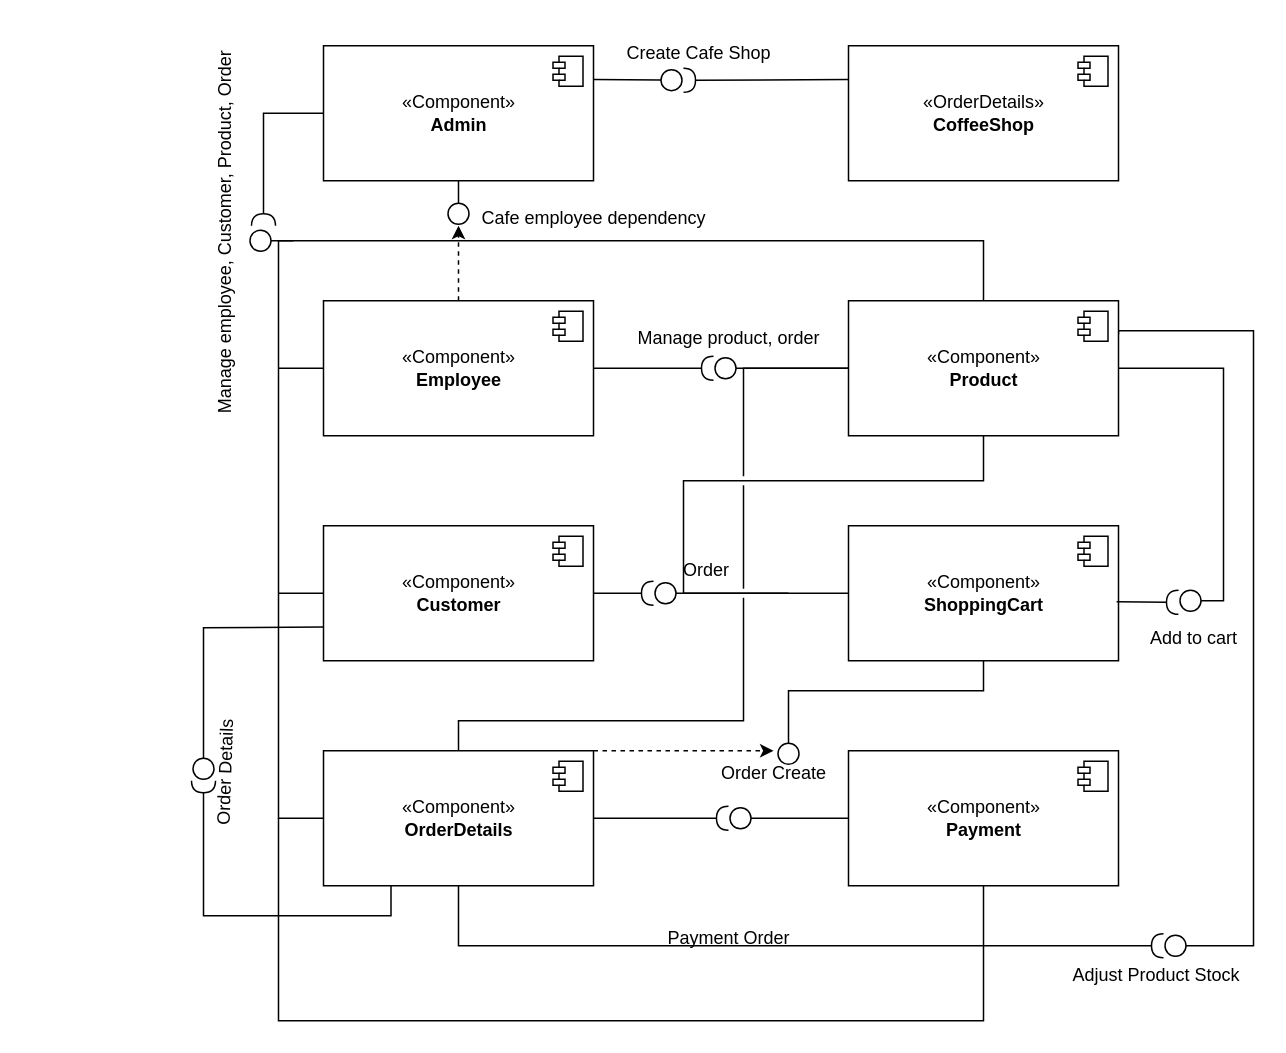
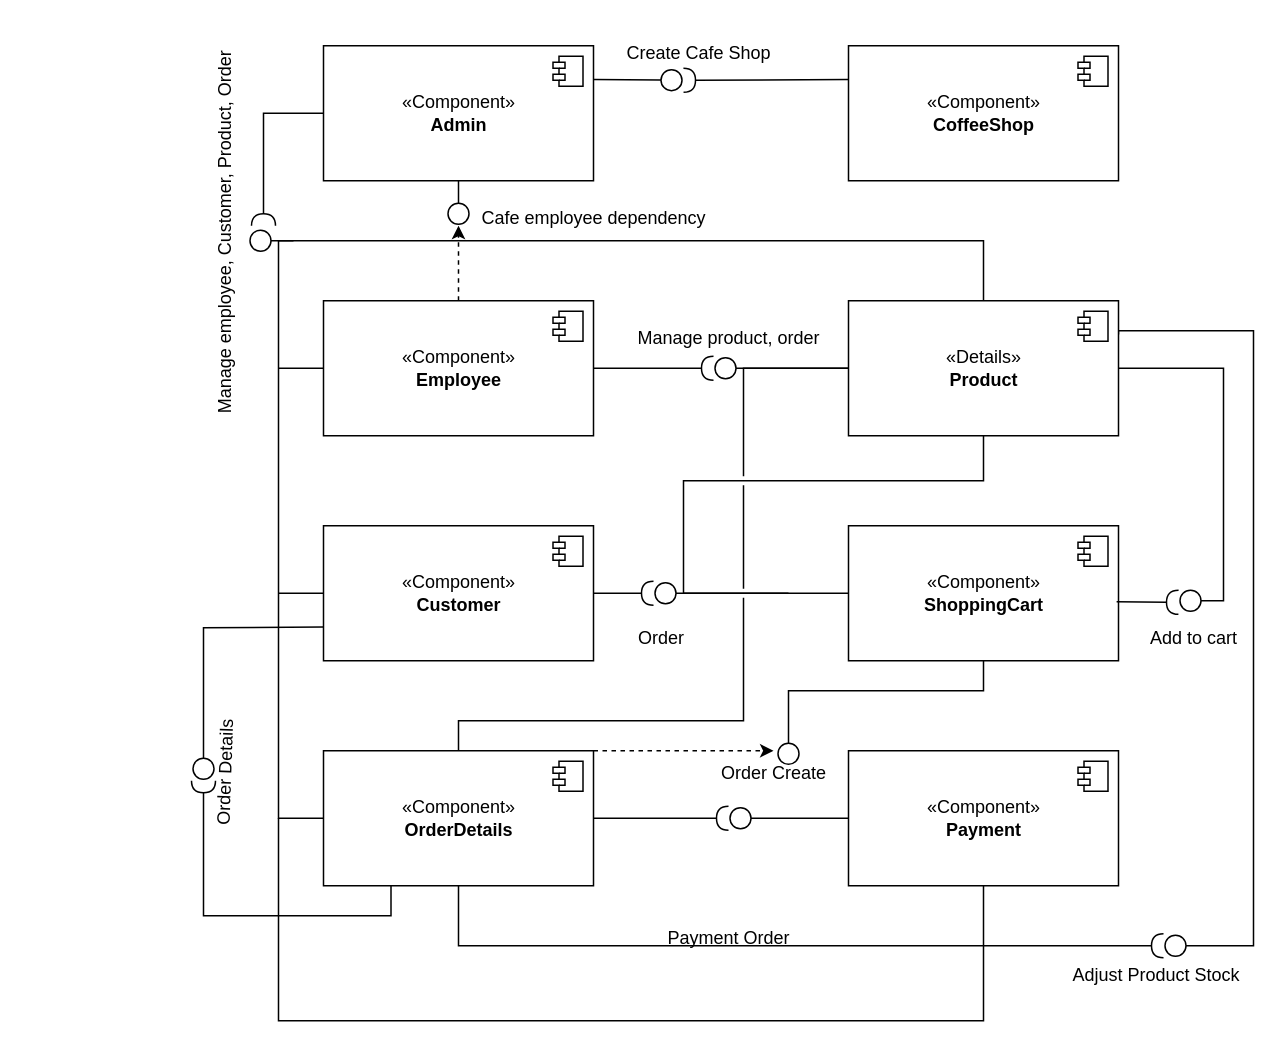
  <mxCell id="0" />
  <mxCell id="1" parent="0" />
  <mxCell id="2" style="edgeStyle=none;rounded=0;orthogonalLoop=1;jettySize=auto;html=1;startArrow=none;startFill=0;endArrow=halfCircle;endFill=0;" parent="1" source="3" edge="1"><mxGeometry relative="1" as="geometry"><mxPoint x="175" y="150" as="targetPoint" /><Array as="points"><mxPoint x="175" y="75" /></Array></mxGeometry></mxCell>
  <mxCell id="3" value="«Component»&lt;br&gt;&lt;b&gt;Admin&lt;/b&gt;" style="html=1;dropTarget=0;" parent="1" vertex="1"><mxGeometry x="215" y="30" width="180" height="90" as="geometry" /></mxCell>
  <mxCell id="4" value="" style="shape=module;jettyWidth=8;jettyHeight=4;" parent="3" vertex="1"><mxGeometry x="1" width="20" height="20" relative="1" as="geometry"><mxPoint x="-27" y="7" as="offset" /></mxGeometry></mxCell>
  <mxCell id="5" style="edgeStyle=orthogonalEdgeStyle;rounded=0;orthogonalLoop=1;jettySize=auto;html=1;startArrow=none;startFill=0;endArrow=none;endFill=0;" parent="1" source="7" edge="1"><mxGeometry relative="1" as="geometry"><mxPoint x="185" y="245" as="targetPoint" /></mxGeometry></mxCell>
  <mxCell id="6" style="edgeStyle=orthogonalEdgeStyle;rounded=0;orthogonalLoop=1;jettySize=auto;html=1;endArrow=classic;endFill=1;dashed=1;" edge="1" parent="1" source="7"><mxGeometry relative="1" as="geometry"><mxPoint x="305" y="150" as="targetPoint" /><Array as="points" /></mxGeometry></mxCell>
  <mxCell id="7" value="«Component»&lt;br&gt;&lt;b&gt;Employee&lt;/b&gt;" style="html=1;dropTarget=0;" parent="1" vertex="1"><mxGeometry x="215" y="200" width="180" height="90" as="geometry" /></mxCell>
  <mxCell id="8" value="" style="shape=module;jettyWidth=8;jettyHeight=4;" parent="7" vertex="1"><mxGeometry x="1" width="20" height="20" relative="1" as="geometry"><mxPoint x="-27" y="7" as="offset" /></mxGeometry></mxCell>
  <mxCell id="9" style="edgeStyle=orthogonalEdgeStyle;rounded=0;orthogonalLoop=1;jettySize=auto;html=1;startArrow=none;startFill=0;endArrow=none;endFill=0;" parent="1" source="10" edge="1"><mxGeometry relative="1" as="geometry"><mxPoint x="185" y="395" as="targetPoint" /></mxGeometry></mxCell>
  <mxCell id="10" value="«Component»&lt;br&gt;&lt;b&gt;Customer&lt;/b&gt;" style="html=1;dropTarget=0;" parent="1" vertex="1"><mxGeometry x="215" y="350" width="180" height="90" as="geometry" /></mxCell>
  <mxCell id="11" value="" style="shape=module;jettyWidth=8;jettyHeight=4;" parent="10" vertex="1"><mxGeometry x="1" width="20" height="20" relative="1" as="geometry"><mxPoint x="-27" y="7" as="offset" /></mxGeometry></mxCell>
- <mxCell id="12" value="«OrderDetails»&lt;br&gt;&lt;b&gt;CoffeeShop&lt;/b&gt;" style="html=1;dropTarget=0;" parent="1" vertex="1"><mxGeometry x="565" y="30" width="180" height="90" as="geometry" /></mxCell>
+ <mxCell id="12" value="«Component»&lt;br&gt;&lt;b&gt;CoffeeShop&lt;/b&gt;" style="html=1;dropTarget=0;" parent="1" vertex="1"><mxGeometry x="565" y="30" width="180" height="90" as="geometry" /></mxCell>
  <mxCell id="13" value="" style="shape=module;jettyWidth=8;jettyHeight=4;" parent="12" vertex="1"><mxGeometry x="1" width="20" height="20" relative="1" as="geometry"><mxPoint x="-27" y="7" as="offset" /></mxGeometry></mxCell>
  <mxCell id="14" style="edgeStyle=none;rounded=0;orthogonalLoop=1;jettySize=auto;html=1;startArrow=none;startFill=0;endArrow=circle;endFill=0;" parent="1" source="17" edge="1"><mxGeometry relative="1" as="geometry"><mxPoint x="165" y="160" as="targetPoint" /><Array as="points"><mxPoint x="655" y="160" /></Array></mxGeometry></mxCell>
  <mxCell id="15" style="edgeStyle=orthogonalEdgeStyle;rounded=0;orthogonalLoop=1;jettySize=auto;html=1;entryX=0;entryY=0.5;entryDx=0;entryDy=0;startArrow=none;startFill=0;endArrow=none;endFill=0;" parent="1" source="17" target="20" edge="1"><mxGeometry relative="1" as="geometry"><Array as="points"><mxPoint x="655" y="320" /><mxPoint x="455" y="320" /><mxPoint x="455" y="395" /></Array></mxGeometry></mxCell>
  <mxCell id="16" style="edgeStyle=orthogonalEdgeStyle;rounded=0;sketch=0;jumpStyle=gap;orthogonalLoop=1;jettySize=auto;html=1;shadow=0;strokeColor=default;startArrow=none;startFill=0;endArrow=circle;endFill=0;exitX=1;exitY=0.25;exitDx=0;exitDy=0;" parent="1" source="17" edge="1"><mxGeometry relative="1" as="geometry"><mxPoint x="775" y="630" as="targetPoint" /><Array as="points"><mxPoint x="745" y="220" /><mxPoint x="835" y="220" /><mxPoint x="835" y="630" /></Array></mxGeometry></mxCell>
- <mxCell id="17" value="«Component»&lt;br&gt;&lt;b&gt;Product&lt;/b&gt;" style="html=1;dropTarget=0;" parent="1" vertex="1"><mxGeometry x="565" y="200" width="180" height="90" as="geometry" /></mxCell>
+ <mxCell id="17" value="«Details»&lt;br&gt;&lt;b&gt;Product&lt;/b&gt;" style="html=1;dropTarget=0;" parent="1" vertex="1"><mxGeometry x="565" y="200" width="180" height="90" as="geometry" /></mxCell>
  <mxCell id="18" value="" style="shape=module;jettyWidth=8;jettyHeight=4;" parent="17" vertex="1"><mxGeometry x="1" width="20" height="20" relative="1" as="geometry"><mxPoint x="-27" y="7" as="offset" /></mxGeometry></mxCell>
  <mxCell id="19" style="edgeStyle=orthogonalEdgeStyle;rounded=0;sketch=0;jumpStyle=gap;orthogonalLoop=1;jettySize=auto;html=1;shadow=0;strokeColor=default;startArrow=none;startFill=0;endArrow=circle;endFill=0;" parent="1" source="20" edge="1"><mxGeometry relative="1" as="geometry"><mxPoint x="525" y="510" as="targetPoint" /><Array as="points"><mxPoint x="655" y="460" /><mxPoint x="525" y="460" /><mxPoint x="525" y="470" /></Array></mxGeometry></mxCell>
  <mxCell id="20" value="«Component»&lt;br&gt;&lt;b&gt;ShoppingCart&lt;/b&gt;" style="html=1;dropTarget=0;" parent="1" vertex="1"><mxGeometry x="565" y="350" width="180" height="90" as="geometry" /></mxCell>
  <mxCell id="21" value="" style="shape=module;jettyWidth=8;jettyHeight=4;" parent="20" vertex="1"><mxGeometry x="1" width="20" height="20" relative="1" as="geometry"><mxPoint x="-27" y="7" as="offset" /></mxGeometry></mxCell>
  <mxCell id="22" style="edgeStyle=orthogonalEdgeStyle;rounded=0;orthogonalLoop=1;jettySize=auto;html=1;startArrow=none;startFill=0;endArrow=none;endFill=0;exitX=0;exitY=0.5;exitDx=0;exitDy=0;" parent="1" source="28" edge="1"><mxGeometry relative="1" as="geometry"><mxPoint x="195" y="160" as="targetPoint" /><Array as="points"><mxPoint x="185" y="545" /><mxPoint x="185" y="160" /></Array></mxGeometry></mxCell>
  <mxCell id="23" style="edgeStyle=orthogonalEdgeStyle;rounded=0;orthogonalLoop=1;jettySize=auto;html=1;startArrow=none;startFill=0;endArrow=halfCircle;endFill=0;" parent="1" source="28" edge="1"><mxGeometry relative="1" as="geometry"><mxPoint x="485" y="545" as="targetPoint" /></mxGeometry></mxCell>
  <mxCell id="24" style="edgeStyle=orthogonalEdgeStyle;rounded=0;orthogonalLoop=1;jettySize=auto;html=1;startArrow=none;startFill=0;endArrow=none;endFill=0;shadow=0;sketch=0;strokeColor=default;jumpStyle=gap;entryX=0;entryY=0.5;entryDx=0;entryDy=0;" parent="1" source="28" target="17" edge="1"><mxGeometry relative="1" as="geometry"><mxPoint x="485" y="260" as="targetPoint" /><Array as="points"><mxPoint x="305" y="480" /><mxPoint x="495" y="480" /><mxPoint x="495" y="245" /></Array></mxGeometry></mxCell>
  <mxCell id="25" style="edgeStyle=orthogonalEdgeStyle;rounded=0;sketch=0;jumpStyle=gap;orthogonalLoop=1;jettySize=auto;html=1;shadow=0;strokeColor=default;startArrow=none;startFill=0;endArrow=halfCircle;endFill=0;exitX=0.25;exitY=1;exitDx=0;exitDy=0;" parent="1" source="28" edge="1"><mxGeometry relative="1" as="geometry"><mxPoint x="135" y="520" as="targetPoint" /><Array as="points"><mxPoint x="260" y="610" /><mxPoint x="135" y="610" /></Array></mxGeometry></mxCell>
  <mxCell id="26" style="edgeStyle=orthogonalEdgeStyle;rounded=0;sketch=0;jumpStyle=gap;orthogonalLoop=1;jettySize=auto;html=1;shadow=0;strokeColor=default;startArrow=none;startFill=0;endArrow=classic;endFill=1;dashed=1;exitX=1;exitY=0;exitDx=0;exitDy=0;" parent="1" source="28" edge="1"><mxGeometry relative="1" as="geometry"><mxPoint x="515" y="500" as="targetPoint" /><Array as="points"><mxPoint x="455" y="500" /><mxPoint x="455" y="500" /></Array></mxGeometry></mxCell>
  <mxCell id="27" style="edgeStyle=orthogonalEdgeStyle;rounded=0;sketch=0;jumpStyle=gap;orthogonalLoop=1;jettySize=auto;html=1;shadow=0;strokeColor=default;startArrow=none;startFill=0;endArrow=halfCircle;endFill=0;" parent="1" source="28" edge="1"><mxGeometry relative="1" as="geometry"><mxPoint x="775" y="630" as="targetPoint" /><Array as="points"><mxPoint x="305" y="630" /><mxPoint x="765" y="630" /></Array></mxGeometry></mxCell>
  <mxCell id="28" value="«Component»&lt;br&gt;&lt;b&gt;OrderDetails&lt;/b&gt;" style="html=1;dropTarget=0;" parent="1" vertex="1"><mxGeometry x="215" y="500" width="180" height="90" as="geometry" /></mxCell>
  <mxCell id="29" value="" style="shape=module;jettyWidth=8;jettyHeight=4;" parent="28" vertex="1"><mxGeometry x="1" width="20" height="20" relative="1" as="geometry"><mxPoint x="-27" y="7" as="offset" /></mxGeometry></mxCell>
  <mxCell id="30" style="edgeStyle=orthogonalEdgeStyle;rounded=0;orthogonalLoop=1;jettySize=auto;html=1;startArrow=none;startFill=0;endArrow=none;endFill=0;" parent="1" source="32" edge="1"><mxGeometry relative="1" as="geometry"><mxPoint x="185" y="545" as="targetPoint" /><Array as="points"><mxPoint x="655" y="680" /><mxPoint x="185" y="680" /></Array></mxGeometry></mxCell>
  <mxCell id="31" style="edgeStyle=orthogonalEdgeStyle;rounded=0;orthogonalLoop=1;jettySize=auto;html=1;startArrow=none;startFill=0;endArrow=circle;endFill=0;" parent="1" source="32" edge="1"><mxGeometry relative="1" as="geometry"><mxPoint x="485" y="545" as="targetPoint" /></mxGeometry></mxCell>
  <mxCell id="32" value="«Component»&lt;br&gt;&lt;b&gt;Payment&lt;/b&gt;" style="html=1;dropTarget=0;" parent="1" vertex="1"><mxGeometry x="565" y="500" width="180" height="90" as="geometry" /></mxCell>
  <mxCell id="33" value="" style="shape=module;jettyWidth=8;jettyHeight=4;" parent="32" vertex="1"><mxGeometry x="1" width="20" height="20" relative="1" as="geometry"><mxPoint x="-27" y="7" as="offset" /></mxGeometry></mxCell>
  <mxCell id="34" value="" style="endArrow=circle;html=1;rounded=0;startArrow=none;startFill=0;endFill=0;exitX=1;exitY=0.25;exitDx=0;exitDy=0;" parent="1" source="3" edge="1"><mxGeometry width="50" height="50" relative="1" as="geometry"><mxPoint x="145" y="320" as="sourcePoint" /><mxPoint x="455" y="53" as="targetPoint" /></mxGeometry></mxCell>
  <mxCell id="35" value="" style="endArrow=halfCircle;html=1;rounded=0;startArrow=none;startFill=0;endFill=0;exitX=1;exitY=0.5;exitDx=0;exitDy=0;" parent="1" source="7" edge="1"><mxGeometry width="50" height="50" relative="1" as="geometry"><mxPoint x="225" y="52.5" as="sourcePoint" /><mxPoint x="475" y="245" as="targetPoint" /></mxGeometry></mxCell>
  <mxCell id="36" value="" style="endArrow=halfCircle;html=1;rounded=0;endFill=0;exitX=0;exitY=0.25;exitDx=0;exitDy=0;" parent="1" source="12" edge="1"><mxGeometry width="50" height="50" relative="1" as="geometry"><mxPoint x="135" y="350" as="sourcePoint" /><mxPoint x="455" y="53" as="targetPoint" /></mxGeometry></mxCell>
  <mxCell id="37" value="" style="endArrow=circle;html=1;rounded=0;endFill=0;exitX=0;exitY=0.5;exitDx=0;exitDy=0;" parent="1" source="17" edge="1"><mxGeometry width="50" height="50" relative="1" as="geometry"><mxPoint x="575" y="62.5" as="sourcePoint" /><mxPoint x="475" y="245" as="targetPoint" /></mxGeometry></mxCell>
  <mxCell id="38" value="" style="endArrow=halfCircle;html=1;rounded=0;startArrow=none;startFill=0;endFill=0;exitX=1;exitY=0.5;exitDx=0;exitDy=0;" parent="1" source="10" edge="1"><mxGeometry width="50" height="50" relative="1" as="geometry"><mxPoint x="405" y="255" as="sourcePoint" /><mxPoint x="435" y="395" as="targetPoint" /></mxGeometry></mxCell>
  <mxCell id="39" value="" style="endArrow=circle;html=1;rounded=0;endFill=0;" parent="1" edge="1"><mxGeometry width="50" height="50" relative="1" as="geometry"><mxPoint x="525" y="395" as="sourcePoint" /><mxPoint x="435" y="395" as="targetPoint" /><Array as="points" /></mxGeometry></mxCell>
  <mxCell id="40" value="" style="endArrow=halfCircle;html=1;rounded=0;startArrow=none;startFill=0;endFill=0;exitX=0.993;exitY=0.563;exitDx=0;exitDy=0;exitPerimeter=0;" parent="1" source="20" edge="1"><mxGeometry width="50" height="50" relative="1" as="geometry"><mxPoint x="405" y="405" as="sourcePoint" /><mxPoint x="785" y="401" as="targetPoint" /></mxGeometry></mxCell>
  <mxCell id="41" value="" style="endArrow=circle;html=1;rounded=0;endFill=0;exitX=1;exitY=0.5;exitDx=0;exitDy=0;" parent="1" source="17" edge="1"><mxGeometry width="50" height="50" relative="1" as="geometry"><mxPoint x="575" y="255" as="sourcePoint" /><mxPoint x="785" y="400" as="targetPoint" /><Array as="points"><mxPoint x="815" y="245" /><mxPoint x="815" y="400" /></Array></mxGeometry></mxCell>
  <mxCell id="42" value="Add to cart" style="text;html=1;align=center;verticalAlign=middle;resizable=0;points=[];autosize=1;strokeColor=none;fillColor=none;" parent="1" vertex="1"><mxGeometry x="755" y="410" width="80" height="30" as="geometry" /></mxCell>
  <mxCell id="43" value="" style="endArrow=circle;html=1;rounded=0;endFill=0;exitX=0;exitY=0.75;exitDx=0;exitDy=0;" parent="1" source="10" edge="1"><mxGeometry width="50" height="50" relative="1" as="geometry"><mxPoint x="575" y="255" as="sourcePoint" /><mxPoint x="135" y="520" as="targetPoint" /><Array as="points"><mxPoint x="135" y="418" /></Array></mxGeometry></mxCell>
  <mxCell id="44" value="Order Create" style="text;html=1;align=center;verticalAlign=middle;resizable=0;points=[];autosize=1;strokeColor=none;fillColor=none;" parent="1" vertex="1"><mxGeometry x="465" y="500" width="100" height="30" as="geometry" /></mxCell>
  <mxCell id="45" value="Payment Order" style="text;html=1;align=center;verticalAlign=middle;resizable=0;points=[];autosize=1;strokeColor=none;fillColor=none;" parent="1" vertex="1"><mxGeometry x="435" y="610" width="100" height="30" as="geometry" /></mxCell>
  <mxCell id="46" value="Order Details" style="text;html=1;align=center;verticalAlign=middle;resizable=0;points=[];autosize=1;strokeColor=none;fillColor=none;rotation=-88;" parent="1" vertex="1"><mxGeometry x="105" y="500" width="90" height="30" as="geometry" /></mxCell>
  <mxCell id="47" value="Adjust Product Stock" style="text;html=1;align=center;verticalAlign=middle;resizable=0;points=[];autosize=1;strokeColor=none;fillColor=none;" parent="1" vertex="1"><mxGeometry x="705" y="635" width="130" height="30" as="geometry" /></mxCell>
  <mxCell id="48" value="Create Cafe Shop" style="text;html=1;align=center;verticalAlign=middle;resizable=0;points=[];autosize=1;strokeColor=none;fillColor=none;" parent="1" vertex="1"><mxGeometry x="405" y="20" width="120" height="30" as="geometry" /></mxCell>
  <mxCell id="49" value="Manage employee, Customer, Product, Order" style="text;html=1;align=center;verticalAlign=middle;resizable=0;points=[];autosize=1;strokeColor=none;fillColor=none;rotation=-90;" parent="1" vertex="1"><mxGeometry x="20" y="140" width="260" height="30" as="geometry" /></mxCell>
  <mxCell id="50" value="Manage product, order" style="text;html=1;align=center;verticalAlign=middle;resizable=0;points=[];autosize=1;strokeColor=none;fillColor=none;" parent="1" vertex="1"><mxGeometry x="415" y="210" width="140" height="30" as="geometry" /></mxCell>
- <mxCell id="51" value="Order" style="text;html=1;align=center;verticalAlign=middle;resizable=0;points=[];autosize=1;strokeColor=none;fillColor=none;" parent="1" vertex="1"><mxGeometry x="445" y="365" width="50" height="30" as="geometry" /></mxCell>
+ <mxCell id="51" value="Order" style="text;html=1;align=center;verticalAlign=middle;resizable=0;points=[];autosize=1;strokeColor=none;fillColor=none;" parent="1" vertex="1"><mxGeometry x="415" y="410" width="50" height="30" as="geometry" /></mxCell>
  <mxCell id="52" value="" style="endArrow=circle;html=1;rounded=0;endFill=0;exitX=0.5;exitY=1;exitDx=0;exitDy=0;" edge="1" parent="1" source="3"><mxGeometry width="50" height="50" relative="1" as="geometry"><mxPoint x="575" y="255" as="sourcePoint" /><mxPoint x="305" y="150" as="targetPoint" /></mxGeometry></mxCell>
  <mxCell id="53" value="Cafe employee dependency" style="text;html=1;align=center;verticalAlign=middle;resizable=0;points=[];autosize=1;strokeColor=none;fillColor=none;" vertex="1" parent="1"><mxGeometry x="305" y="130" width="180" height="30" as="geometry" /></mxCell>
